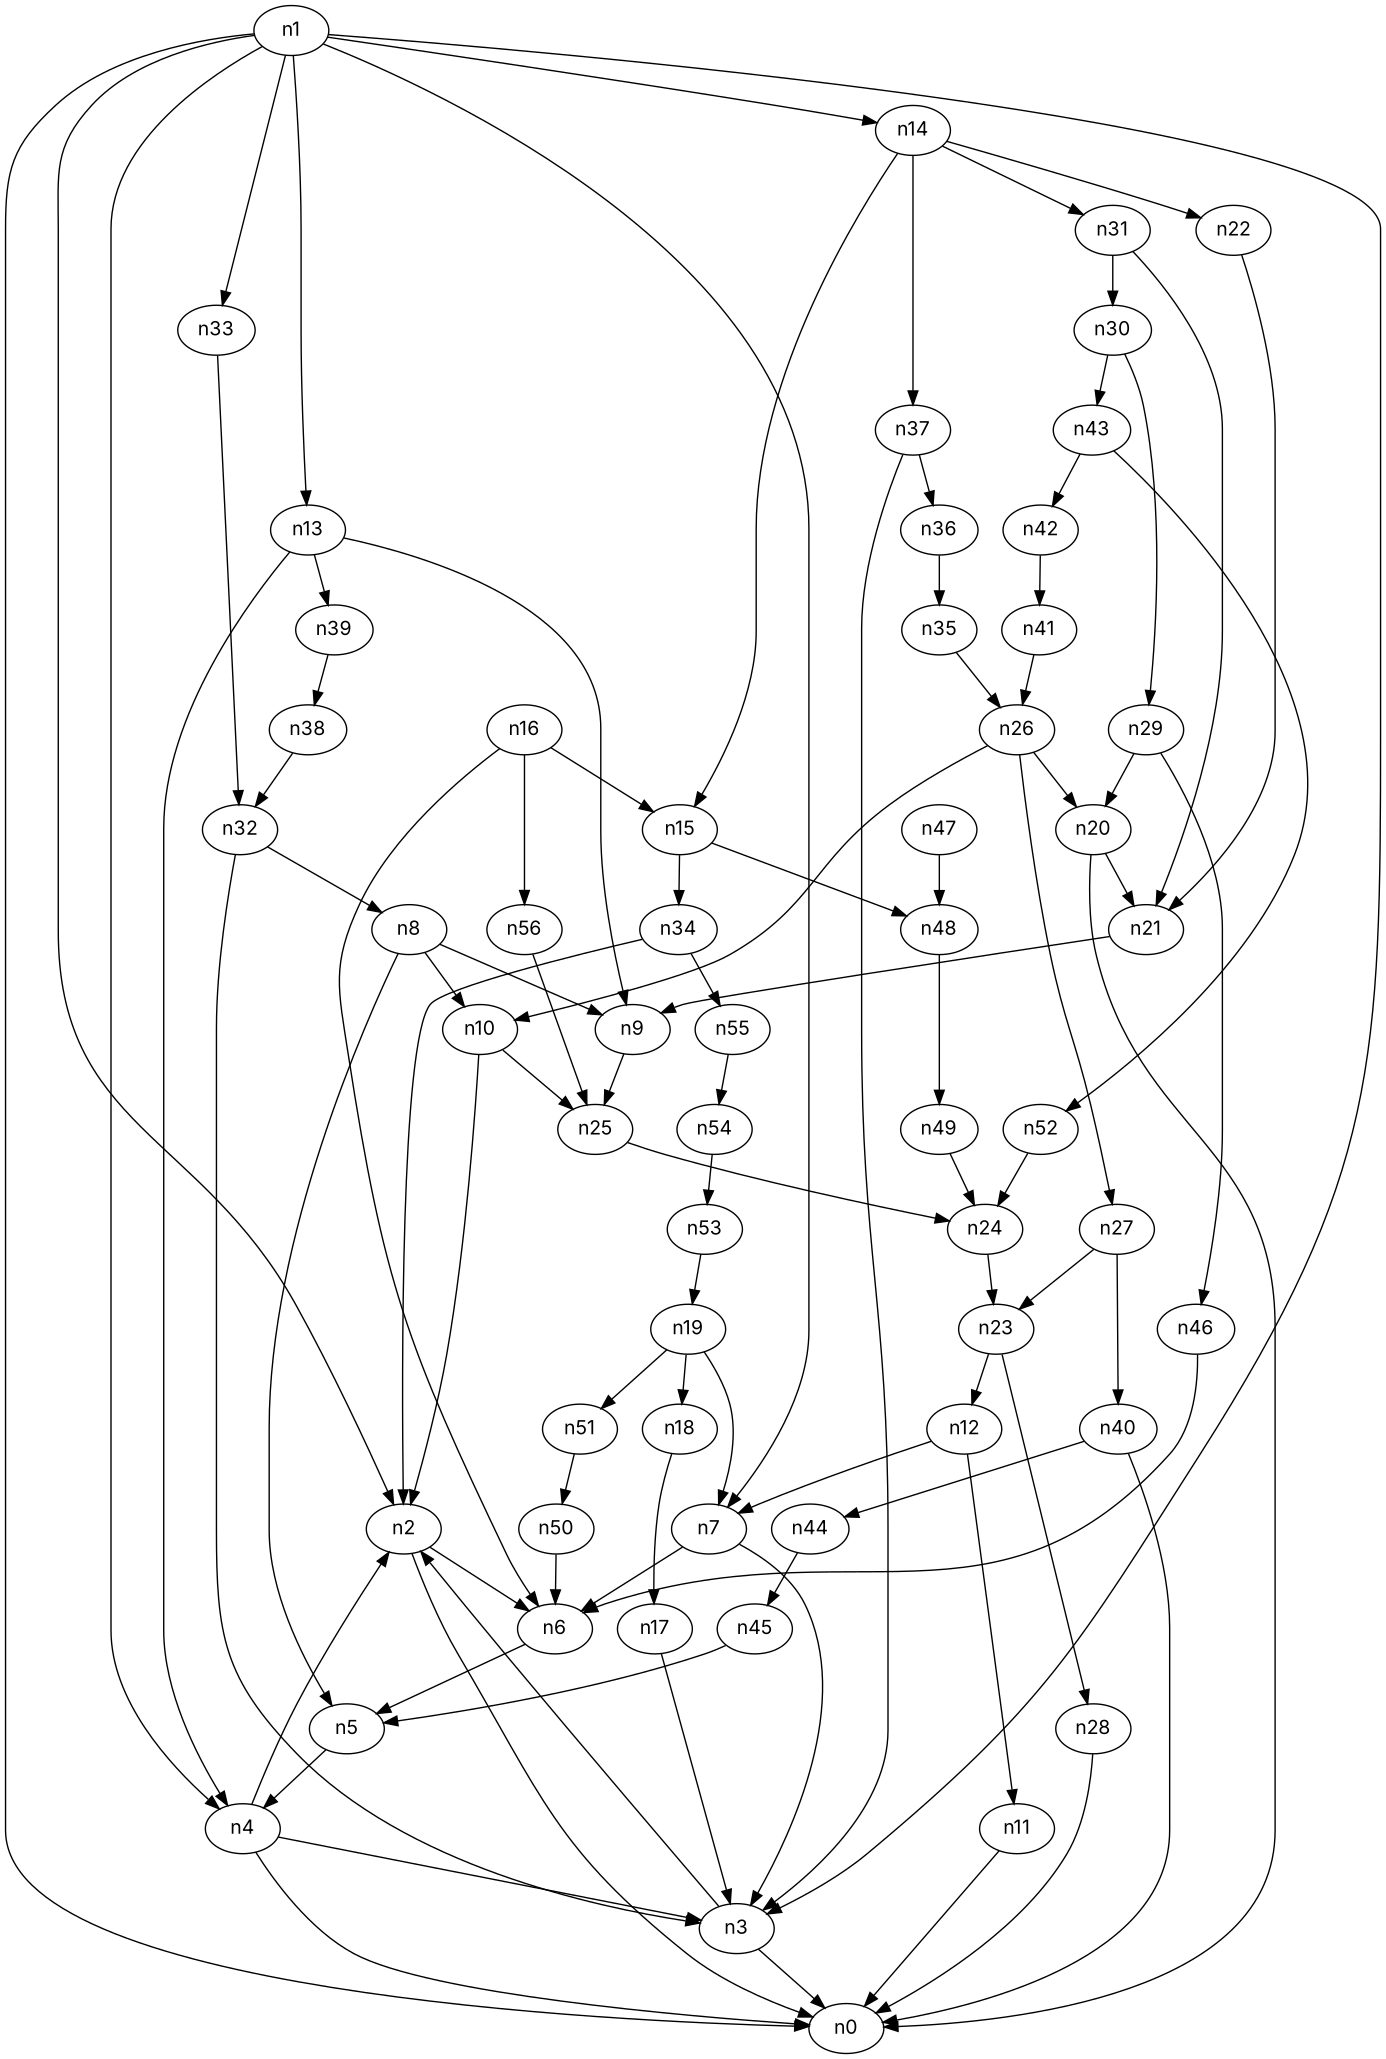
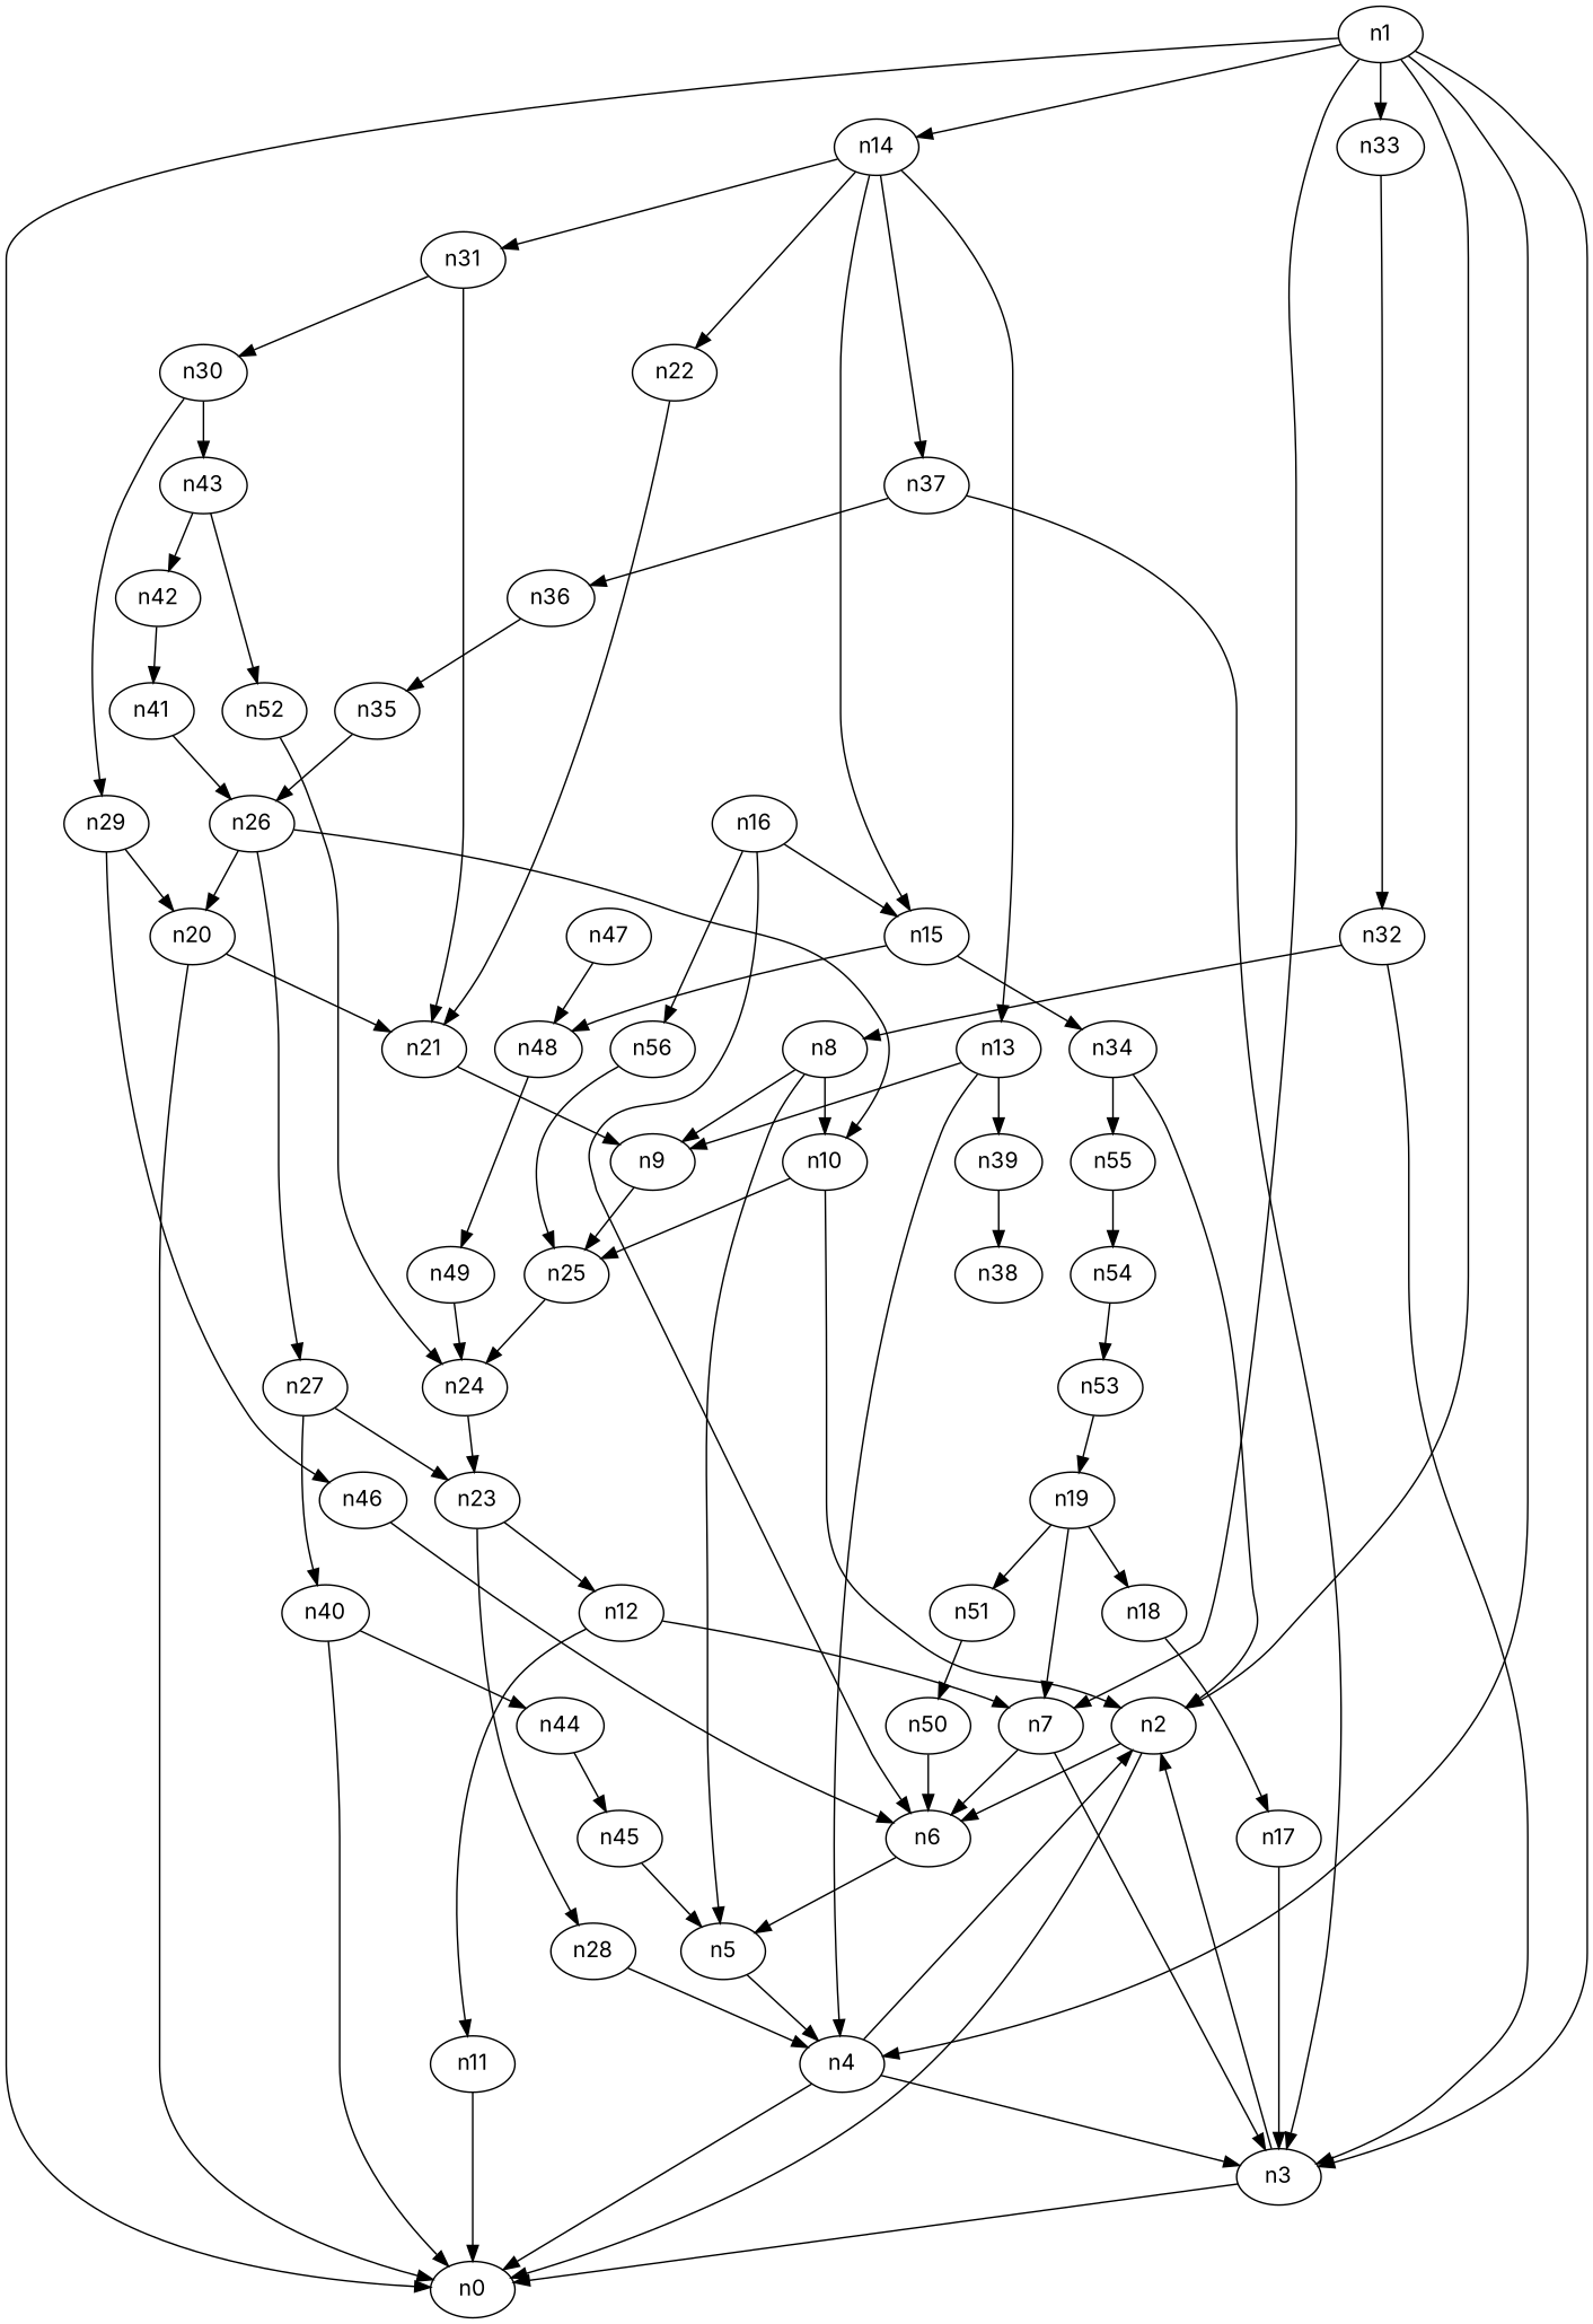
  digraph {
    fontname=Inter
    node [fontname=Inter]
    edge [fontname=Inter]
    n1
    n0
    n2
    n3
    n4
    n7
    n13
    n14
    n33
    n6
    n9
    n39
    n15
    n22
    n31
    n37
    n32
    n5
    n25
    n38
    n34
    n48
    n16
    n56
    n21
    n30
    n36
    n8
    n10
    n24
    n23
    n11
    n12
    n55
    n47
    n29
    n43
    n35
    n54
    n49
    n17
    n18
    n19
    n51
    n50
    n20
    n28
    n26
    n27
    n40
    n44
    n45
    n46
    n42
    n52
    n41
    n53
    n1 -> n0
    n1 -> n2
    n1 -> n3
    n1 -> n4
    n1 -> n7
-   n1 -> n13
+   n14 -> n13
    n1 -> n14
    n1 -> n33
    n2 -> n0
    n2 -> n6
    n3 -> n0
    n3 -> n2
    n4 -> n0
    n4 -> n2
    n4 -> n3
    n7 -> n3
    n7 -> n6
    n13 -> n4
    n13 -> n9
    n13 -> n39
    n14 -> n15
    n14 -> n22
    n14 -> n31
    n14 -> n37
    n33 -> n32
    n6 -> n5
    n9 -> n25
    n39 -> n38
    n15 -> n34
    n15 -> n48
    n22 -> n21
    n31 -> n21
    n31 -> n30
    n37 -> n3
    n37 -> n36
    n32 -> n3
    n32 -> n8
    n5 -> n4
    n25 -> n24
-   n38 -> n32
    n34 -> n2
    n34 -> n55
    n48 -> n49
    n16 -> n6
    n16 -> n15
    n16 -> n56
    n56 -> n25
    n21 -> n9
    n30 -> n29
    n30 -> n43
    n36 -> n35
    n8 -> n9
    n8 -> n5
    n8 -> n10
    n10 -> n2
    n10 -> n25
    n24 -> n23
    n23 -> n12
    n23 -> n28
    n11 -> n0
    n12 -> n7
    n12 -> n11
    n55 -> n54
    n47 -> n48
    n29 -> n20
    n29 -> n46
    n43 -> n42
    n43 -> n52
    n35 -> n26
    n54 -> n53
    n49 -> n24
    n17 -> n3
    n18 -> n17
    n19 -> n7
    n19 -> n18
    n19 -> n51
    n51 -> n50
    n50 -> n6
    n20 -> n0
    n20 -> n21
-   n28 -> n0
+   n28 -> n4
    n26 -> n10
    n26 -> n20
    n26 -> n27
    n27 -> n23
    n27 -> n40
    n40 -> n0
    n40 -> n44
    n44 -> n45
    n45 -> n5
    n46 -> n6
    n42 -> n41
    n52 -> n24
    n41 -> n26
    n53 -> n19
  }
